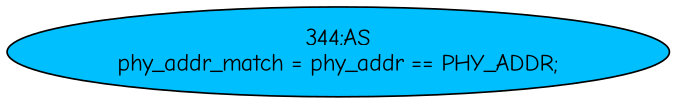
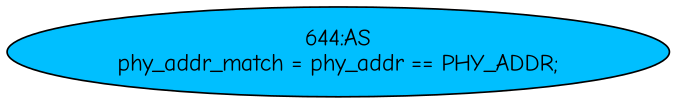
  strict digraph {
    fontname="Comic Neue"
-   n1 [ast="<pyverilog.vparser.ast.Assign object at 0x7f2608ceea50>" def_var="['phy_addr_match']" fillcolor=deepskyblue label="344:AS\nphy_addr_match = phy_addr == PHY_ADDR;" statements="[]" style=filled typ=Assign use_var="['phy_addr']" fontname="Comic Neue"]
+   n1 [ast="<pyverilog.vparser.ast.Assign object at 0x7f2608ceea50>" def_var="['phy_addr_match']" fillcolor=deepskyblue label="644:AS\nphy_addr_match = phy_addr == PHY_ADDR;" statements="[]" style=filled typ=Assign use_var="['phy_addr']" fontname="Comic Neue"]
  }
